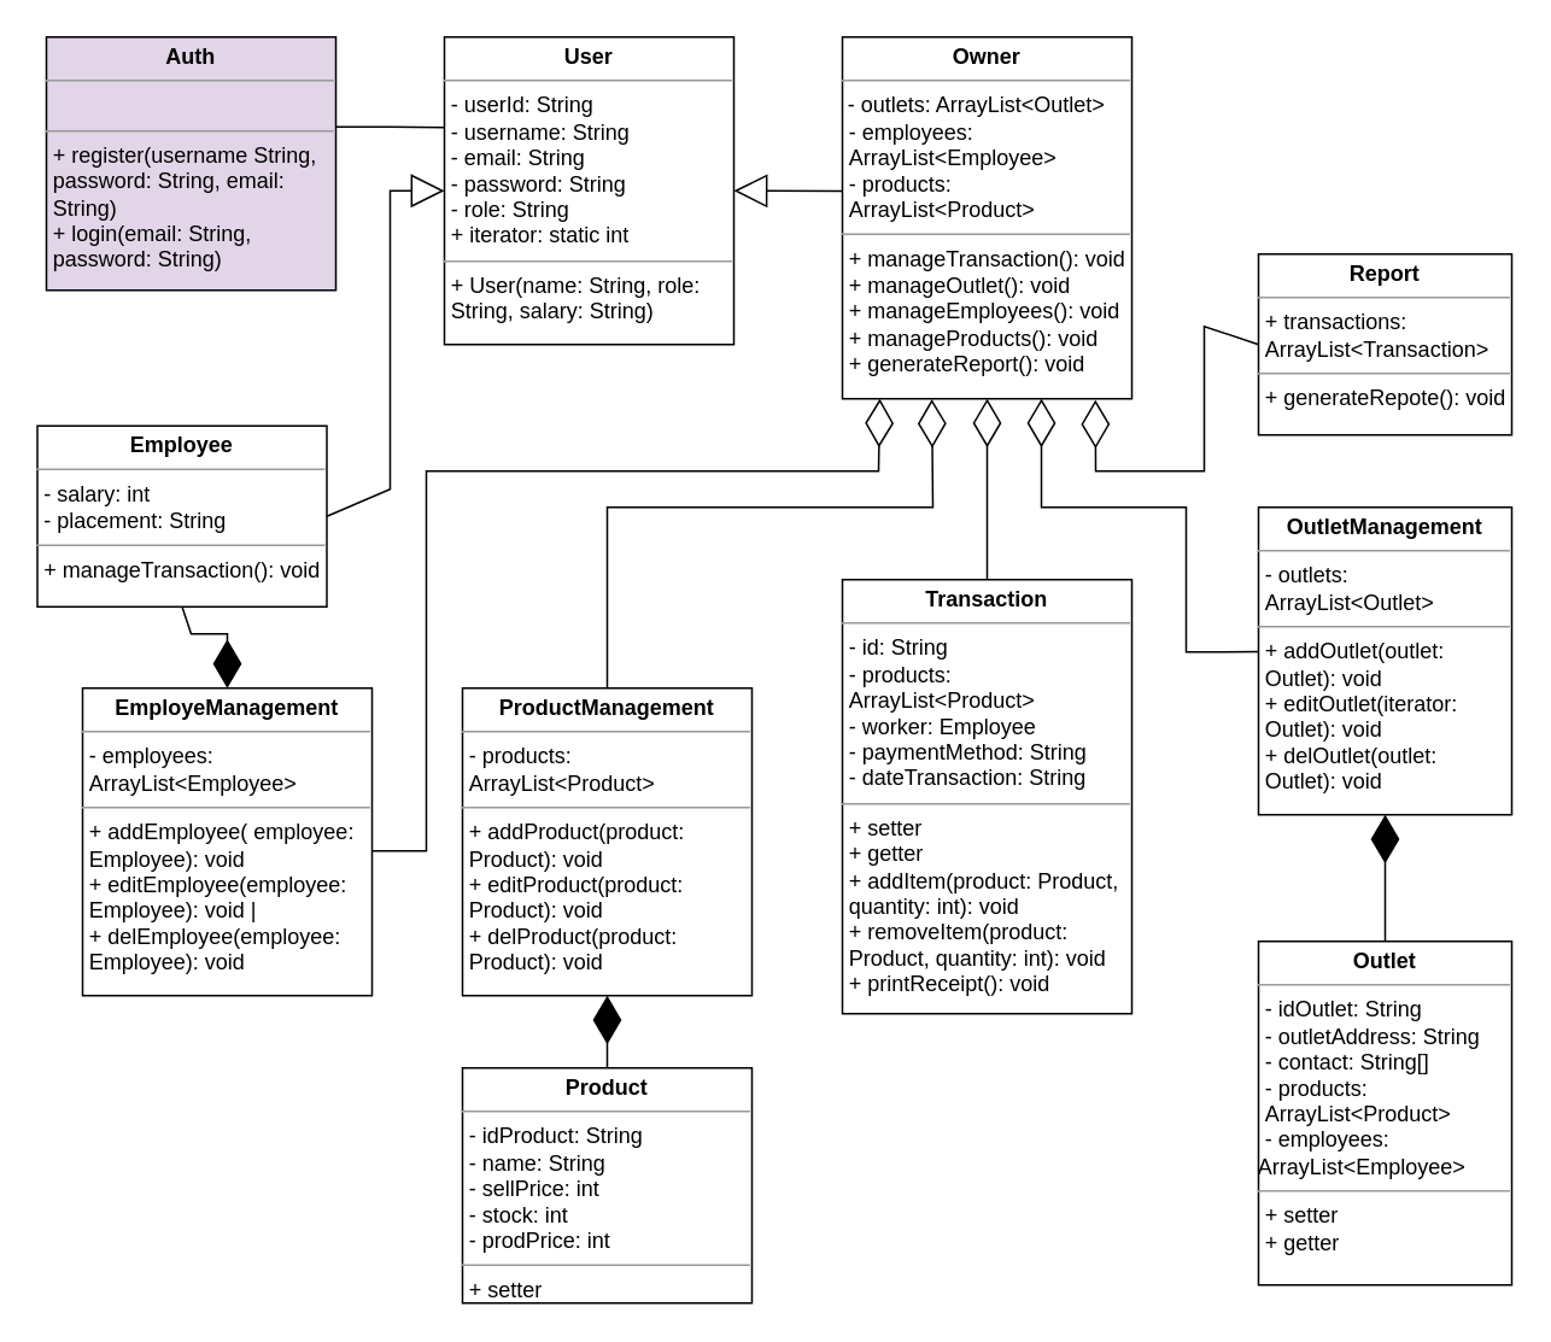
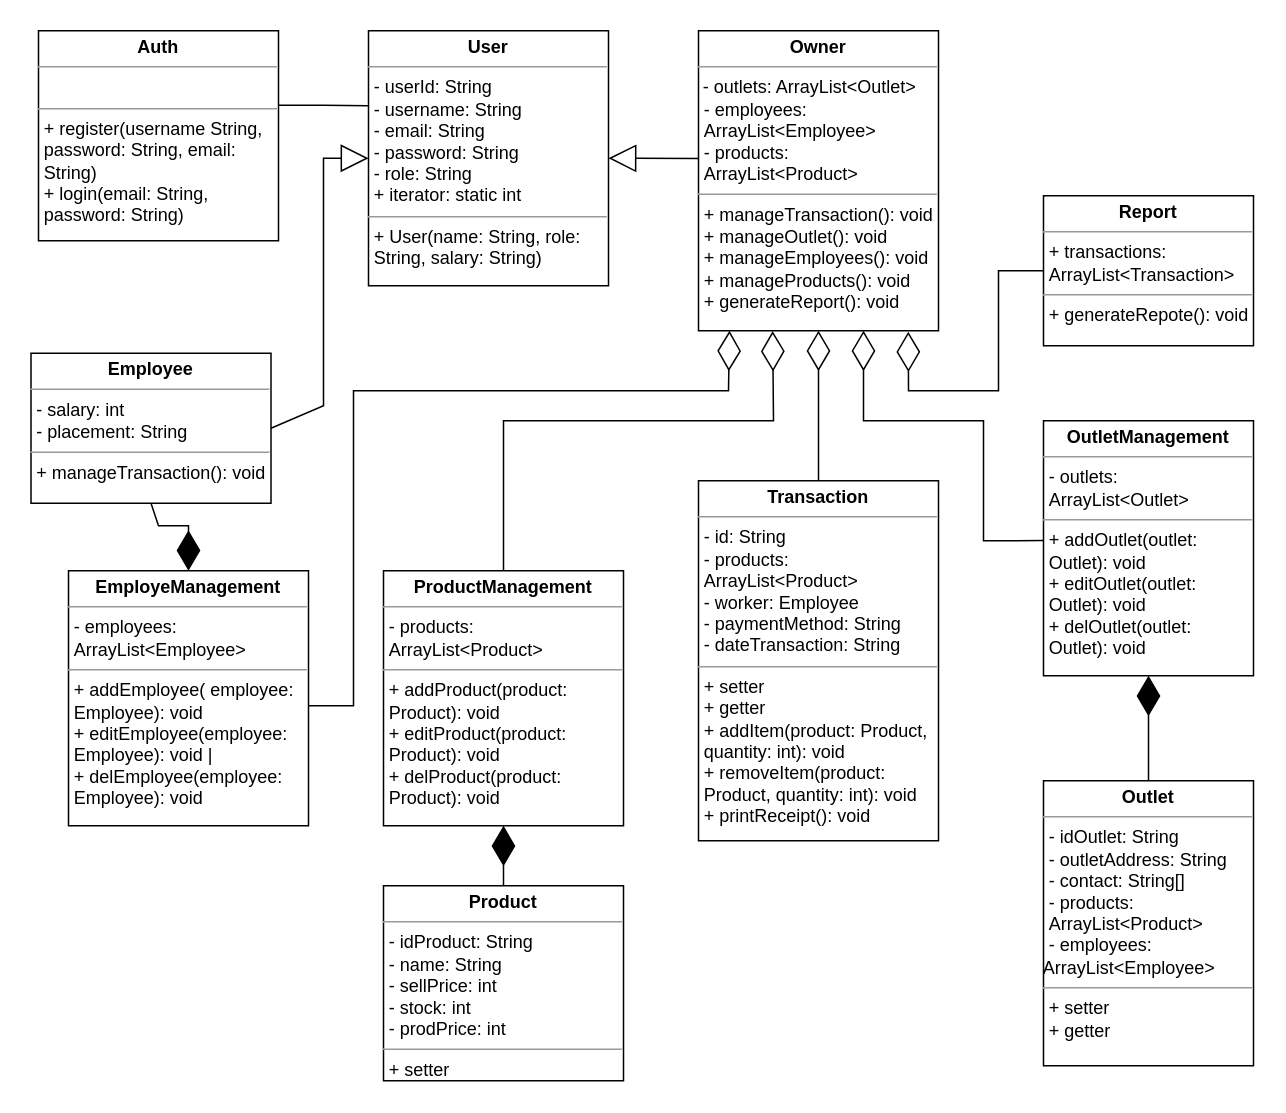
  <mxCell id="0" />
  <mxCell id="1" parent="0" />
  <mxCell id="2" value="&lt;p style=&quot;margin:0px;margin-top:4px;text-align:center;&quot;&gt;&lt;b&gt;User&lt;/b&gt;&lt;/p&gt;&lt;hr size=&quot;1&quot;&gt;&lt;p style=&quot;margin:0px;margin-left:4px;&quot;&gt;- userId: String&lt;/p&gt;&lt;p style=&quot;margin:0px;margin-left:4px;&quot;&gt;- username: String&lt;/p&gt;&lt;p style=&quot;margin:0px;margin-left:4px;&quot;&gt;- email: String&lt;/p&gt;&lt;p style=&quot;margin:0px;margin-left:4px;&quot;&gt;- password: String&lt;/p&gt;&lt;p style=&quot;margin:0px;margin-left:4px;&quot;&gt;- role: String&lt;/p&gt;&lt;p style=&quot;margin:0px;margin-left:4px;&quot;&gt;+ iterator: static int&lt;/p&gt;&lt;hr size=&quot;1&quot;&gt;&lt;p style=&quot;margin:0px;margin-left:4px;&quot;&gt;+ User(name: String, role: String, salary: String)&lt;/p&gt;" style="verticalAlign=top;align=left;overflow=fill;fontSize=12;fontFamily=Helvetica;html=1;whiteSpace=wrap;" parent="1" vertex="1"><mxGeometry x="245" y="20" width="160" height="170" as="geometry" /></mxCell>
- <mxCell id="3" value="&lt;p style=&quot;margin: 4px 0px 0px; text-align: center;&quot;&gt;&lt;b&gt;Auth&lt;/b&gt;&lt;/p&gt;&lt;hr size=&quot;1&quot;&gt;&lt;p style=&quot;margin:0px;margin-left:4px;&quot;&gt;&lt;br&gt;&lt;/p&gt;&lt;hr size=&quot;1&quot;&gt;&lt;p style=&quot;margin:0px;margin-left:4px;&quot;&gt;+ register(username String, password: String, email: String)&lt;/p&gt;&lt;p style=&quot;margin:0px;margin-left:4px;&quot;&gt;+ login(email: String, password: String)&lt;/p&gt;" style="verticalAlign=top;align=left;overflow=fill;fontSize=12;fontFamily=Helvetica;html=1;whiteSpace=wrap;fillColor=#e1d5e7;" parent="1" vertex="1"><mxGeometry x="25" y="20" width="160" height="140" as="geometry" /></mxCell>
+ <mxCell id="3" value="&lt;p style=&quot;margin: 4px 0px 0px; text-align: center;&quot;&gt;&lt;b&gt;Auth&lt;/b&gt;&lt;/p&gt;&lt;hr size=&quot;1&quot;&gt;&lt;p style=&quot;margin:0px;margin-left:4px;&quot;&gt;&lt;br&gt;&lt;/p&gt;&lt;hr size=&quot;1&quot;&gt;&lt;p style=&quot;margin:0px;margin-left:4px;&quot;&gt;+ register(username String, password: String, email: String)&lt;/p&gt;&lt;p style=&quot;margin:0px;margin-left:4px;&quot;&gt;+ login(email: String, password: String)&lt;/p&gt;" style="verticalAlign=top;align=left;overflow=fill;fontSize=12;fontFamily=Helvetica;html=1;whiteSpace=wrap;" parent="1" vertex="1"><mxGeometry x="25" y="20" width="160" height="140" as="geometry" /></mxCell>
  <mxCell id="4" value="&lt;p style=&quot;margin:0px;margin-top:4px;text-align:center;&quot;&gt;&lt;b&gt;Transaction&lt;/b&gt;&lt;/p&gt;&lt;hr size=&quot;1&quot;&gt;&lt;p style=&quot;margin:0px;margin-left:4px;&quot;&gt;- id: String&lt;/p&gt;&lt;p style=&quot;margin:0px;margin-left:4px;&quot;&gt;- products: ArrayList&amp;lt;Product&amp;gt;&lt;/p&gt;&lt;p style=&quot;margin:0px;margin-left:4px;&quot;&gt;- worker: Employee&lt;/p&gt;&lt;p style=&quot;margin:0px;margin-left:4px;&quot;&gt;- paymentMethod: String&lt;/p&gt;&lt;p style=&quot;margin:0px;margin-left:4px;&quot;&gt;- dateTransaction: String&lt;/p&gt;&lt;hr size=&quot;1&quot;&gt;&lt;p style=&quot;margin:0px;margin-left:4px;&quot;&gt;+ setter&amp;nbsp;&lt;/p&gt;&lt;p style=&quot;margin:0px;margin-left:4px;&quot;&gt;+ getter&lt;/p&gt;&lt;p style=&quot;margin:0px;margin-left:4px;&quot;&gt;+ addItem(product: Product, quantity: int): void&lt;/p&gt;&lt;p style=&quot;margin:0px;margin-left:4px;&quot;&gt;+ removeItem(product: Product, quantity: int): void&lt;br&gt;&lt;/p&gt;&lt;p style=&quot;margin:0px;margin-left:4px;&quot;&gt;+ printReceipt(): void&lt;/p&gt;" style="verticalAlign=top;align=left;overflow=fill;fontSize=12;fontFamily=Helvetica;html=1;whiteSpace=wrap;" parent="1" vertex="1"><mxGeometry x="465" y="320" width="160" height="240" as="geometry" /></mxCell>
  <mxCell id="5" value="&lt;p style=&quot;margin:0px;margin-top:4px;text-align:center;&quot;&gt;&lt;b&gt;Product&lt;/b&gt;&lt;/p&gt;&lt;hr size=&quot;1&quot;&gt;&lt;p style=&quot;margin:0px;margin-left:4px;&quot;&gt;- idProduct: String&lt;/p&gt;&lt;p style=&quot;margin:0px;margin-left:4px;&quot;&gt;- name: String&lt;/p&gt;&lt;p style=&quot;margin:0px;margin-left:4px;&quot;&gt;- sellPrice: int&lt;/p&gt;&lt;p style=&quot;margin:0px;margin-left:4px;&quot;&gt;- stock: int&lt;/p&gt;&lt;p style=&quot;margin:0px;margin-left:4px;&quot;&gt;- prodPrice: int&lt;/p&gt;&lt;hr size=&quot;1&quot;&gt;&lt;p style=&quot;margin:0px;margin-left:4px;&quot;&gt;+ setter&lt;/p&gt;&lt;p style=&quot;margin:0px;margin-left:4px;&quot;&gt;+ getter&lt;/p&gt;" style="verticalAlign=top;align=left;overflow=fill;fontSize=12;fontFamily=Helvetica;html=1;whiteSpace=wrap;" parent="1" vertex="1"><mxGeometry x="255" y="590" width="160" height="130" as="geometry" /></mxCell>
  <mxCell id="6" value="&lt;p style=&quot;margin:0px;margin-top:4px;text-align:center;&quot;&gt;&lt;b&gt;ProductManagement&lt;/b&gt;&lt;/p&gt;&lt;hr size=&quot;1&quot;&gt;&lt;p style=&quot;margin:0px;margin-left:4px;&quot;&gt;- products: ArrayList&amp;lt;Product&amp;gt;&lt;br&gt;&lt;/p&gt;&lt;hr size=&quot;1&quot;&gt;&lt;p style=&quot;margin:0px;margin-left:4px;&quot;&gt;+ addProduct(product: Product): void&amp;nbsp;&lt;br&gt;+ editProduct(product: Product): void&lt;br&gt;+ delProduct(product: Product): void&lt;br&gt;&lt;/p&gt;" style="verticalAlign=top;align=left;overflow=fill;fontSize=12;fontFamily=Helvetica;html=1;whiteSpace=wrap;" parent="1" vertex="1"><mxGeometry x="255" y="380" width="160" height="170" as="geometry" /></mxCell>
  <mxCell id="7" value="&lt;p style=&quot;margin:0px;margin-top:4px;text-align:center;&quot;&gt;&lt;b&gt;Owner&lt;/b&gt;&lt;/p&gt;&lt;hr size=&quot;1&quot;&gt;&amp;nbsp;- outlets: ArrayList&amp;lt;Outlet&amp;gt;&lt;p style=&quot;margin:0px;margin-left:4px;&quot;&gt;- employees: ArrayList&amp;lt;Employee&amp;gt;&lt;/p&gt;&lt;p style=&quot;margin:0px;margin-left:4px;&quot;&gt;&lt;span style=&quot;background-color: initial;&quot;&gt;- products: ArrayList&amp;lt;Product&amp;gt;&lt;/span&gt;&lt;br&gt;&lt;/p&gt;&lt;hr size=&quot;1&quot;&gt;&lt;p style=&quot;margin:0px;margin-left:4px;&quot;&gt;+ manageTransaction(): void&lt;/p&gt;&lt;p style=&quot;margin:0px;margin-left:4px;&quot;&gt;+ manageOutlet(): void&lt;/p&gt;&lt;p style=&quot;margin:0px;margin-left:4px;&quot;&gt;+ manageEmployees(): void&amp;nbsp;&lt;br&gt;+ manageProducts(): void&lt;br&gt;+ generateReport(): void&lt;br&gt;&lt;/p&gt;" style="verticalAlign=top;align=left;overflow=fill;fontSize=12;fontFamily=Helvetica;html=1;whiteSpace=wrap;" parent="1" vertex="1"><mxGeometry x="465" y="20" width="160" height="200" as="geometry" /></mxCell>
  <mxCell id="8" value="&lt;p style=&quot;margin:0px;margin-top:4px;text-align:center;&quot;&gt;&lt;b&gt;Employee&lt;/b&gt;&lt;/p&gt;&lt;hr size=&quot;1&quot;&gt;&lt;p style=&quot;margin:0px;margin-left:4px;&quot;&gt;- salary: int&lt;/p&gt;&lt;p style=&quot;margin:0px;margin-left:4px;&quot;&gt;- placement: String&lt;/p&gt;&lt;hr size=&quot;1&quot;&gt;&lt;p style=&quot;margin:0px;margin-left:4px;&quot;&gt;+ manageTransaction(): void&lt;/p&gt;" style="verticalAlign=top;align=left;overflow=fill;fontSize=12;fontFamily=Helvetica;html=1;whiteSpace=wrap;" parent="1" vertex="1"><mxGeometry x="20" y="235" width="160" height="100" as="geometry" /></mxCell>
- <mxCell id="9" value="&lt;p style=&quot;margin:0px;margin-top:4px;text-align:center;&quot;&gt;&lt;b&gt;OutletManagement&lt;/b&gt;&lt;/p&gt;&lt;hr size=&quot;1&quot;&gt;&lt;p style=&quot;margin:0px;margin-left:4px;&quot;&gt;- outlets: ArrayList&amp;lt;Outlet&amp;gt;&lt;/p&gt;&lt;hr size=&quot;1&quot;&gt;&lt;p style=&quot;border-color: var(--border-color); margin: 0px 0px 0px 4px;&quot;&gt;+ addOutlet(outlet: Outlet): void&lt;/p&gt;&lt;p style=&quot;border-color: var(--border-color); margin: 0px 0px 0px 4px;&quot;&gt;+ editOutlet(iterator: Outlet): void&lt;br style=&quot;border-color: var(--border-color);&quot;&gt;&lt;/p&gt;&lt;p style=&quot;border-color: var(--border-color); margin: 0px 0px 0px 4px;&quot;&gt;+ delOutlet(outlet: Outlet): void&lt;/p&gt;" style="verticalAlign=top;align=left;overflow=fill;fontSize=12;fontFamily=Helvetica;html=1;whiteSpace=wrap;" parent="1" vertex="1"><mxGeometry x="695" y="280" width="140" height="170" as="geometry" /></mxCell>
+ <mxCell id="9" value="&lt;p style=&quot;margin:0px;margin-top:4px;text-align:center;&quot;&gt;&lt;b&gt;OutletManagement&lt;/b&gt;&lt;/p&gt;&lt;hr size=&quot;1&quot;&gt;&lt;p style=&quot;margin:0px;margin-left:4px;&quot;&gt;- outlets: ArrayList&amp;lt;Outlet&amp;gt;&lt;/p&gt;&lt;hr size=&quot;1&quot;&gt;&lt;p style=&quot;border-color: var(--border-color); margin: 0px 0px 0px 4px;&quot;&gt;+ addOutlet(outlet: Outlet): void&lt;/p&gt;&lt;p style=&quot;border-color: var(--border-color); margin: 0px 0px 0px 4px;&quot;&gt;+ editOutlet(outlet: Outlet): void&lt;br style=&quot;border-color: var(--border-color);&quot;&gt;&lt;/p&gt;&lt;p style=&quot;border-color: var(--border-color); margin: 0px 0px 0px 4px;&quot;&gt;+ delOutlet(outlet: Outlet): void&lt;/p&gt;" style="verticalAlign=top;align=left;overflow=fill;fontSize=12;fontFamily=Helvetica;html=1;whiteSpace=wrap;" parent="1" vertex="1"><mxGeometry x="695" y="280" width="140" height="170" as="geometry" /></mxCell>
  <mxCell id="10" value="&lt;p style=&quot;margin:0px;margin-top:4px;text-align:center;&quot;&gt;&lt;b&gt;EmployeManagement&lt;/b&gt;&lt;/p&gt;&lt;hr size=&quot;1&quot;&gt;&lt;p style=&quot;margin:0px;margin-left:4px;&quot;&gt;- employees: ArrayList&amp;lt;Employee&amp;gt;&lt;/p&gt;&lt;hr size=&quot;1&quot;&gt;&lt;p style=&quot;margin:0px;margin-left:4px;&quot;&gt;+ addEmployee( employee: Employee): void&lt;br&gt;+ editEmployee(employee: Employee): void              |&lt;br&gt;+ delEmployee(employee: Employee): void &lt;br&gt;&lt;/p&gt;" style="verticalAlign=top;align=left;overflow=fill;fontSize=12;fontFamily=Helvetica;html=1;whiteSpace=wrap;" parent="1" vertex="1"><mxGeometry x="45" y="380" width="160" height="170" as="geometry" /></mxCell>
  <mxCell id="11" value="&lt;p style=&quot;margin:0px;margin-top:4px;text-align:center;&quot;&gt;&lt;b&gt;Outlet&lt;/b&gt;&lt;/p&gt;&lt;hr size=&quot;1&quot;&gt;&lt;p style=&quot;margin:0px;margin-left:4px;&quot;&gt;- idOutlet: String&lt;/p&gt;&lt;p style=&quot;margin:0px;margin-left:4px;&quot;&gt;- outletAddress: String&lt;/p&gt;&lt;p style=&quot;margin:0px;margin-left:4px;&quot;&gt;- contact: String[]&lt;/p&gt;&lt;p style=&quot;margin:0px;margin-left:4px;&quot;&gt;- products: ArrayList&amp;lt;Product&amp;gt;&lt;/p&gt;&lt;p style=&quot;margin:0px;margin-left:4px;&quot;&gt;- employees:&amp;nbsp;&lt;/p&gt;ArrayList&amp;lt;Employee&amp;gt;&lt;hr size=&quot;1&quot;&gt;&lt;p style=&quot;margin:0px;margin-left:4px;&quot;&gt;+ setter&lt;/p&gt;&lt;p style=&quot;margin:0px;margin-left:4px;&quot;&gt;+ getter&lt;/p&gt;" style="verticalAlign=top;align=left;overflow=fill;fontSize=12;fontFamily=Helvetica;html=1;whiteSpace=wrap;" parent="1" vertex="1"><mxGeometry x="695" y="520" width="140" height="190" as="geometry" /></mxCell>
- <mxCell id="12" value="&lt;p style=&quot;margin:0px;margin-top:4px;text-align:center;&quot;&gt;&lt;b&gt;Report&lt;/b&gt;&lt;/p&gt;&lt;hr size=&quot;1&quot;&gt;&lt;p style=&quot;margin:0px;margin-left:4px;&quot;&gt;+ transactions: ArrayList&amp;lt;Transaction&amp;gt;&lt;/p&gt;&lt;hr size=&quot;1&quot;&gt;&lt;p style=&quot;margin:0px;margin-left:4px;&quot;&gt;+ generateRepote(): void&lt;/p&gt;" style="verticalAlign=top;align=left;overflow=fill;fontSize=12;fontFamily=Helvetica;html=1;whiteSpace=wrap;" parent="1" vertex="1"><mxGeometry x="695" y="140" width="140" height="100" as="geometry" /></mxCell>
+ <mxCell id="12" value="&lt;p style=&quot;margin:0px;margin-top:4px;text-align:center;&quot;&gt;&lt;b&gt;Report&lt;/b&gt;&lt;/p&gt;&lt;hr size=&quot;1&quot;&gt;&lt;p style=&quot;margin:0px;margin-left:4px;&quot;&gt;+ transactions: ArrayList&amp;lt;Transaction&amp;gt;&lt;/p&gt;&lt;hr size=&quot;1&quot;&gt;&lt;p style=&quot;margin:0px;margin-left:4px;&quot;&gt;+ generateRepote(): void&lt;/p&gt;" style="verticalAlign=top;align=left;overflow=fill;fontSize=12;fontFamily=Helvetica;html=1;whiteSpace=wrap;" parent="1" vertex="1"><mxGeometry x="695" y="130" width="140" height="100" as="geometry" /></mxCell>
  <mxCell id="13" value="" style="endArrow=none;html=1;edgeStyle=orthogonalEdgeStyle;rounded=0;exitX=1;exitY=0.355;exitDx=0;exitDy=0;exitPerimeter=0;" parent="1" source="3" edge="1"><mxGeometry relative="1" as="geometry"><mxPoint x="205" y="69.64" as="sourcePoint" /><mxPoint x="245" y="70" as="targetPoint" /></mxGeometry></mxCell>
  <mxCell id="14" value="" style="endArrow=block;endSize=16;endFill=0;html=1;rounded=0;entryX=1;entryY=0.5;entryDx=0;entryDy=0;exitX=0;exitY=0.426;exitDx=0;exitDy=0;exitPerimeter=0;" parent="1" source="7" target="2" edge="1"><mxGeometry width="160" relative="1" as="geometry"><mxPoint x="395" y="210" as="sourcePoint" /><mxPoint x="555" y="210" as="targetPoint" /><Array as="points" /></mxGeometry></mxCell>
  <mxCell id="15" value="" style="endArrow=block;endSize=16;endFill=0;html=1;rounded=0;entryX=0;entryY=0.5;entryDx=0;entryDy=0;exitX=1;exitY=0.5;exitDx=0;exitDy=0;" parent="1" source="8" target="2" edge="1"><mxGeometry width="160" relative="1" as="geometry"><mxPoint x="475" y="85" as="sourcePoint" /><mxPoint x="415" y="84" as="targetPoint" /><Array as="points"><mxPoint x="215" y="270" /><mxPoint x="215" y="105" /></Array></mxGeometry></mxCell>
  <mxCell id="16" value="" style="endArrow=diamondThin;endFill=0;endSize=24;html=1;rounded=0;entryX=0.874;entryY=1.003;entryDx=0;entryDy=0;exitX=0;exitY=0.5;exitDx=0;exitDy=0;entryPerimeter=0;" parent="1" source="12" target="7" edge="1"><mxGeometry width="160" relative="1" as="geometry"><mxPoint x="665" y="180" as="sourcePoint" /><mxPoint x="825" y="180" as="targetPoint" /><Array as="points"><mxPoint x="665" y="180" /><mxPoint x="665" y="260" /><mxPoint x="605" y="260" /></Array></mxGeometry></mxCell>
  <mxCell id="17" value="" style="endArrow=diamondThin;endFill=0;endSize=24;html=1;rounded=0;entryX=0.129;entryY=1;entryDx=0;entryDy=0;entryPerimeter=0;" parent="1" target="7" edge="1"><mxGeometry width="160" relative="1" as="geometry"><mxPoint x="205" y="470" as="sourcePoint" /><mxPoint x="355" y="470" as="targetPoint" /><Array as="points"><mxPoint x="235" y="470" /><mxPoint x="235" y="260" /><mxPoint x="485" y="260" /></Array></mxGeometry></mxCell>
  <mxCell id="18" value="" style="endArrow=diamondThin;endFill=0;endSize=24;html=1;rounded=0;entryX=0.309;entryY=1.001;entryDx=0;entryDy=0;exitX=0.5;exitY=0;exitDx=0;exitDy=0;entryPerimeter=0;" parent="1" source="6" target="7" edge="1"><mxGeometry width="160" relative="1" as="geometry"><mxPoint x="345" y="300" as="sourcePoint" /><mxPoint x="505" y="300" as="targetPoint" /><Array as="points"><mxPoint x="335" y="280" /><mxPoint x="515" y="280" /></Array></mxGeometry></mxCell>
  <mxCell id="19" value="" style="endArrow=diamondThin;endFill=0;endSize=24;html=1;rounded=0;" parent="1" source="4" edge="1"><mxGeometry width="160" relative="1" as="geometry"><mxPoint x="545" y="160" as="sourcePoint" /><mxPoint x="545" y="220" as="targetPoint" /></mxGeometry></mxCell>
  <mxCell id="20" value="" style="endArrow=diamondThin;endFill=0;endSize=24;html=1;rounded=0;exitX=-0.001;exitY=0.47;exitDx=0;exitDy=0;exitPerimeter=0;" parent="1" source="9" edge="1"><mxGeometry width="160" relative="1" as="geometry"><mxPoint x="685" y="220" as="sourcePoint" /><mxPoint x="575" y="220" as="targetPoint" /><Array as="points"><mxPoint x="655" y="360" /><mxPoint x="655" y="280" /><mxPoint x="575" y="280" /></Array></mxGeometry></mxCell>
  <mxCell id="21" value="" style="endArrow=diamondThin;endFill=1;endSize=24;html=1;rounded=0;exitX=0.5;exitY=1;exitDx=0;exitDy=0;entryX=0.5;entryY=0;entryDx=0;entryDy=0;" parent="1" source="8" target="10" edge="1"><mxGeometry width="160" relative="1" as="geometry"><mxPoint x="55" y="600" as="sourcePoint" /><mxPoint x="215" y="600" as="targetPoint" /><Array as="points"><mxPoint x="105" y="350" /><mxPoint x="125" y="350" /></Array></mxGeometry></mxCell>
  <mxCell id="22" value="" style="endArrow=diamondThin;endFill=1;endSize=24;html=1;rounded=0;entryX=0.5;entryY=1;entryDx=0;entryDy=0;exitX=0.5;exitY=0;exitDx=0;exitDy=0;" parent="1" source="5" target="6" edge="1"><mxGeometry width="160" relative="1" as="geometry"><mxPoint x="485" y="610" as="sourcePoint" /><mxPoint x="645" y="610" as="targetPoint" /></mxGeometry></mxCell>
  <mxCell id="23" value="" style="endArrow=diamondThin;endFill=1;endSize=24;html=1;rounded=0;entryX=0.5;entryY=1;entryDx=0;entryDy=0;exitX=0.5;exitY=0;exitDx=0;exitDy=0;" parent="1" source="11" target="9" edge="1"><mxGeometry width="160" relative="1" as="geometry"><mxPoint x="345" y="600" as="sourcePoint" /><mxPoint x="345" y="560" as="targetPoint" /></mxGeometry></mxCell>
